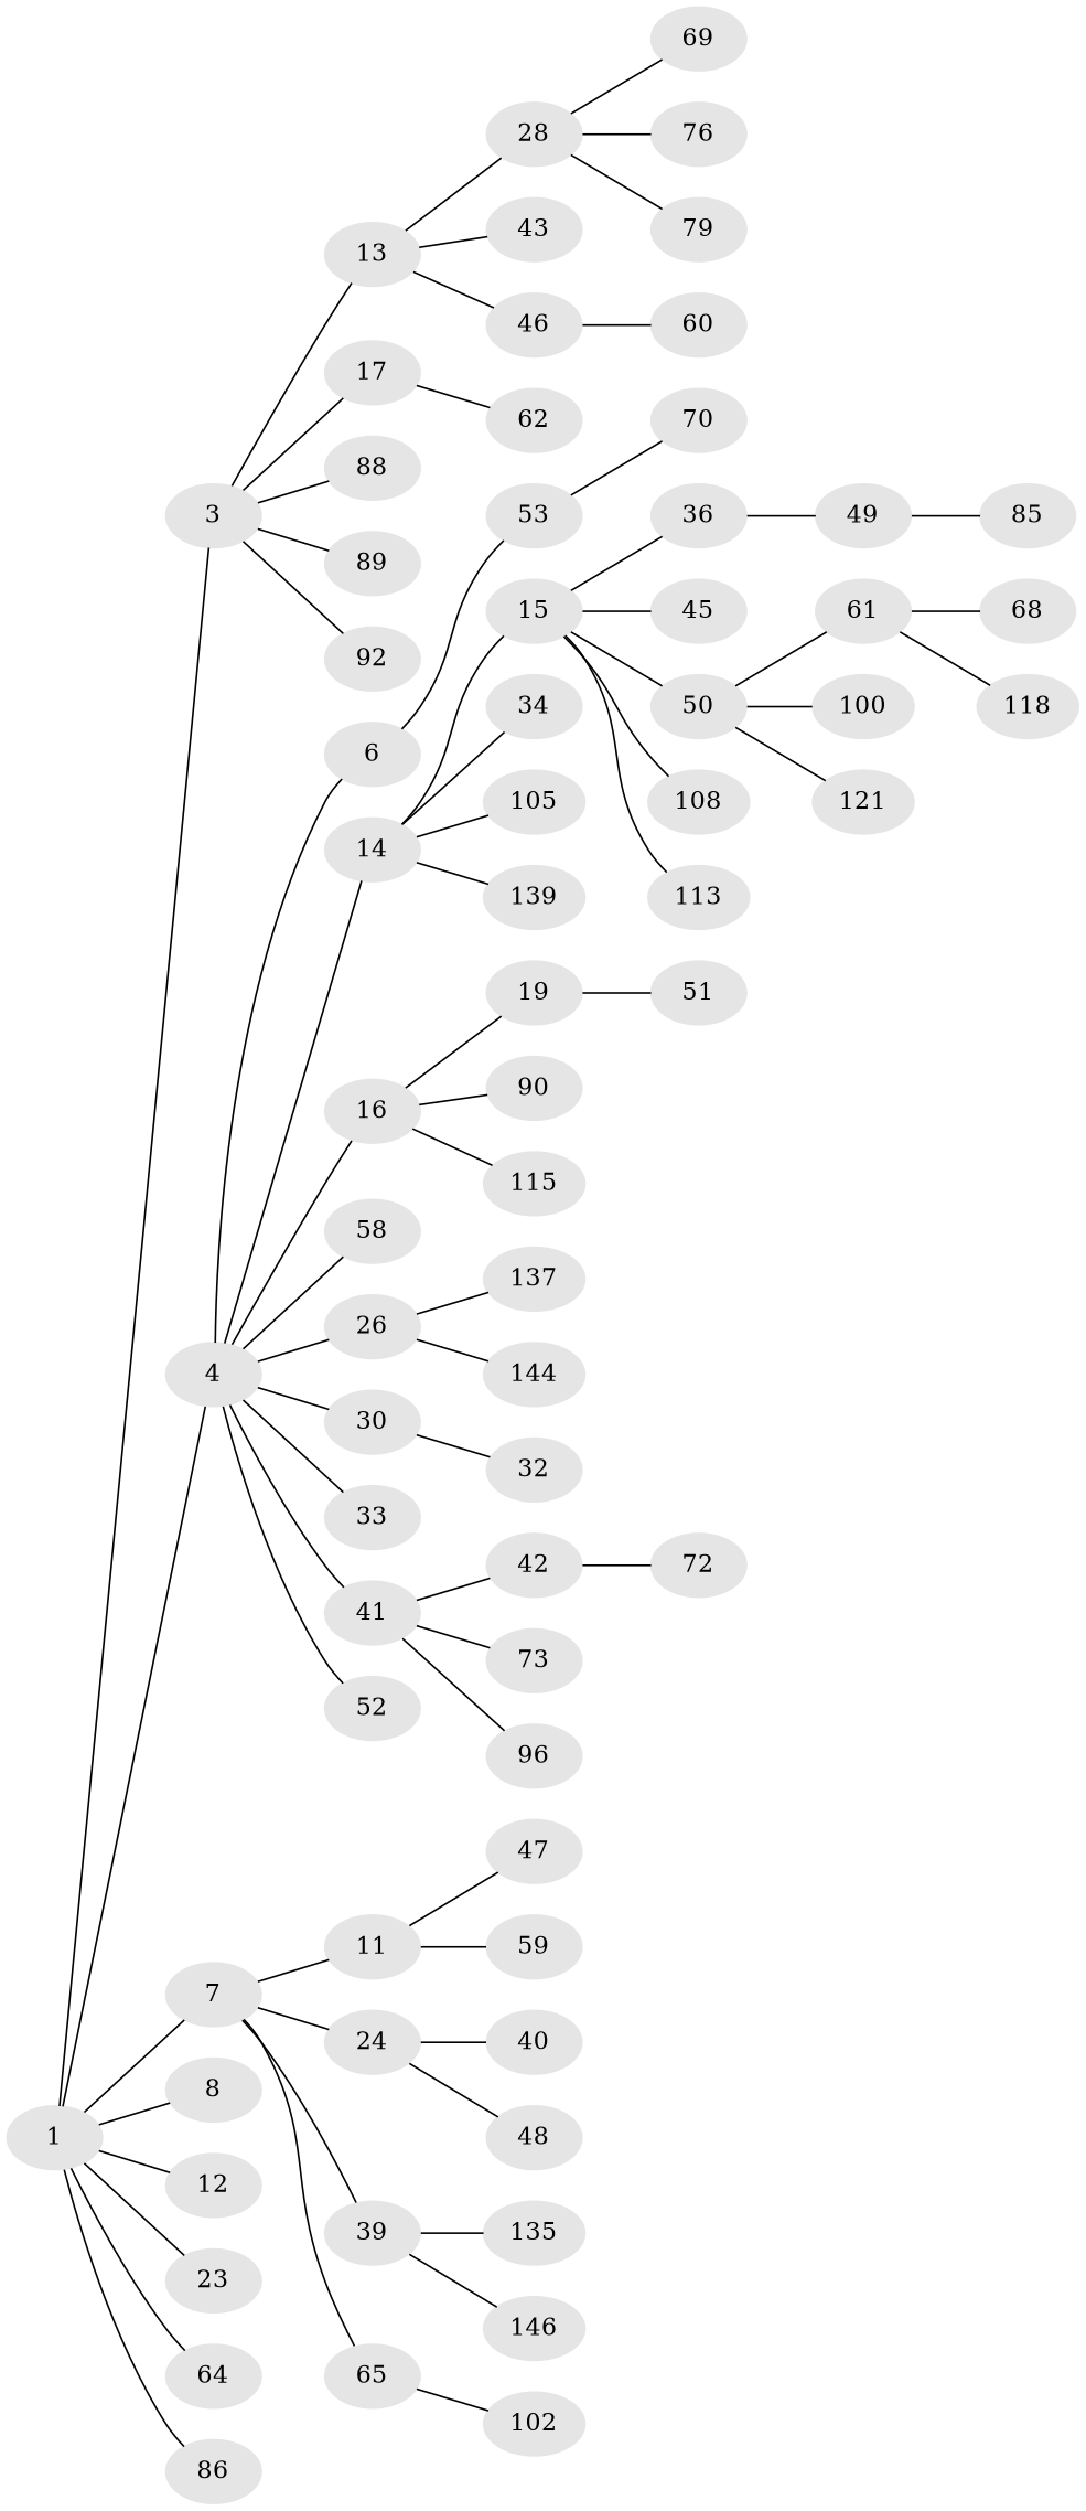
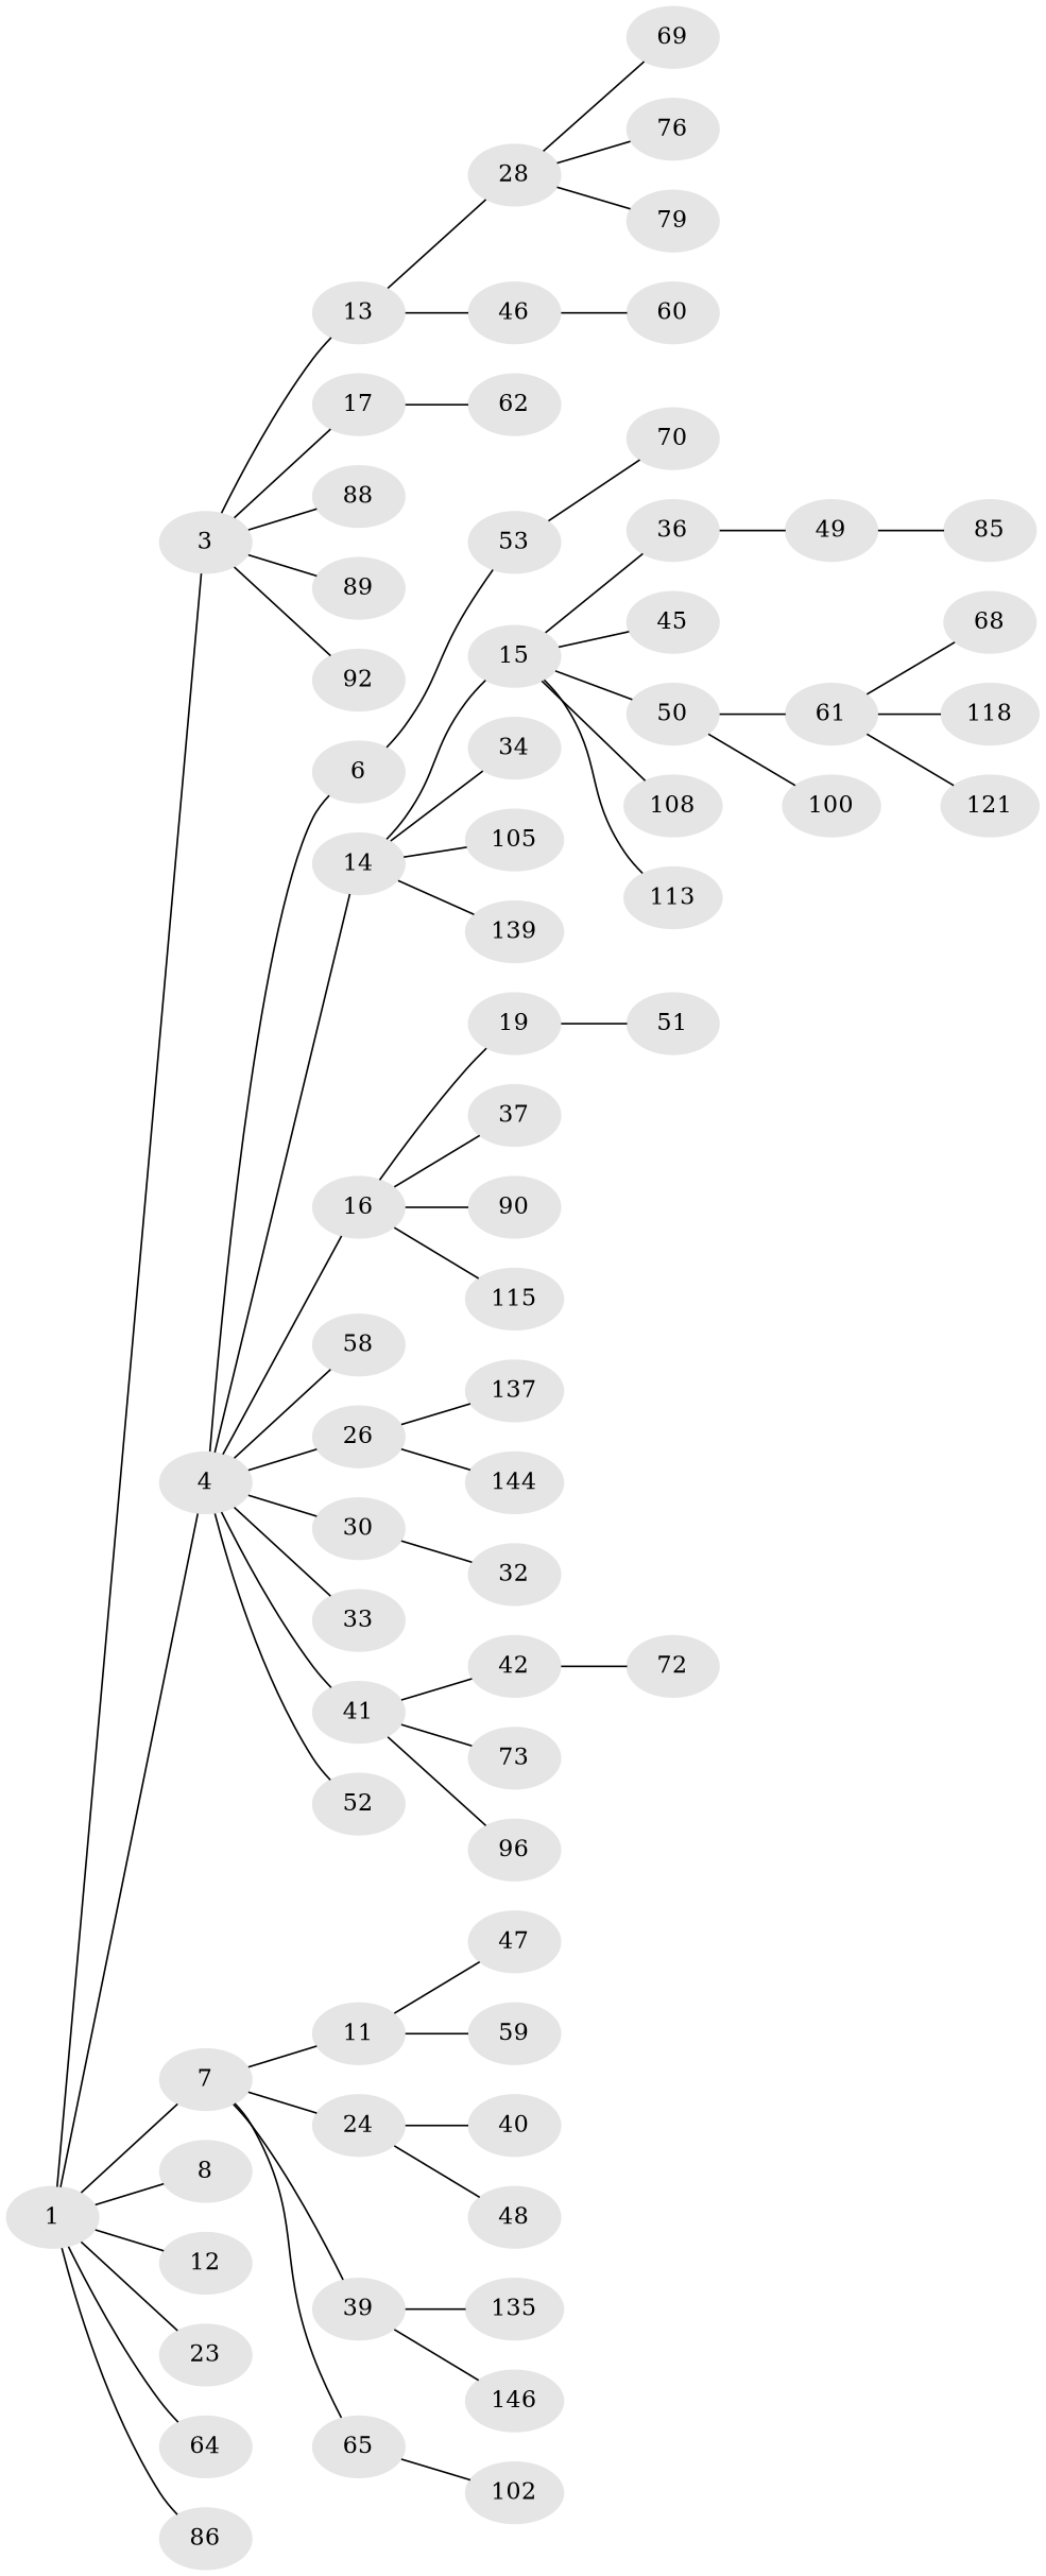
  graph {
    rankdir=LR
    node [color=gray90 style=filled]
    1 [super="+2+87"]
    3
    4 [super="+5"]
    7 [super="+22"]
    8 [super="+31"]
    12
    23 [super="+112+71"]
    64 [super="+117"]
    86 [super="+126"]
    13 [super="+27"]
    17
    88 [super="+136"]
    89
    92
    6 [super="+109"]
    14 [super="+29"]
    16 [super="+35"]
    n18 [label=58]
    26
    30 [super="+77+103+145"]
    33 [super="+91+107+80"]
    41 [super="+58"]
    52
    11
    24
    39
    65
    28 [super="+111"]
-   43
    46 [super="+95"]
    62
    53 [super="+82+63"]
    15 [super="+20"]
    34
    105
    139
    19 [super="+44+101+57"]
+   37
    n39 [label=90]
    115
    137
    144
    32 [super="+55+141"]
    42
    73 [super="+119"]
    96
    70 [super="+106"]
    47
    59 [super="+120"]
    40
    48
    135
    146
    102
    69
    76 [super="+81+133"]
    79 [super="+97"]
    60 [super="+90"]
    36
    45
    50
    108
    113
    49
    61
    100 [super="+127"]
    51 [super="+131+74"]
    85
    72
    68
    118
    121
    1 -- 3
    1 -- 4
    1 -- 7
    1 -- 8
    1 -- 12
    1 -- 23
    1 -- 64
    1 -- 86
    3 -- 13
    3 -- 17
    3 -- 88
    3 -- 89
    3 -- 92
    4 -- 6
    4 -- 14
    4 -- 16
    4 -- n18
    4 -- 26
    4 -- 30
    4 -- 33
    4 -- 41
    4 -- 52
    7 -- 11
    7 -- 24
    7 -- 39
    7 -- 65
    13 -- 28
-   13 -- 43
    13 -- 46
    17 -- 62
    6 -- 53
    14 -- 15
    14 -- 34
    14 -- 105
    14 -- 139
    16 -- 19
+   16 -- 37
    16 -- n39
    16 -- 115
    26 -- 137
    26 -- 144
    30 -- 32
    41 -- 42
    41 -- 73
    41 -- 96
    11 -- 47
    11 -- 59
    24 -- 40
    24 -- 48
    39 -- 135
    39 -- 146
    65 -- 102
    28 -- 69
    28 -- 76
    28 -- 79
    46 -- 60
    53 -- 70
    15 -- 36
    15 -- 45
    15 -- 50
    15 -- 108
    15 -- 113
    19 -- 51
    42 -- 72
    36 -- 49
    50 -- 61
    50 -- 100
    49 -- 85
    61 -- 68
    61 -- 118
-   50 -- 121
+   61 -- 121
  }
